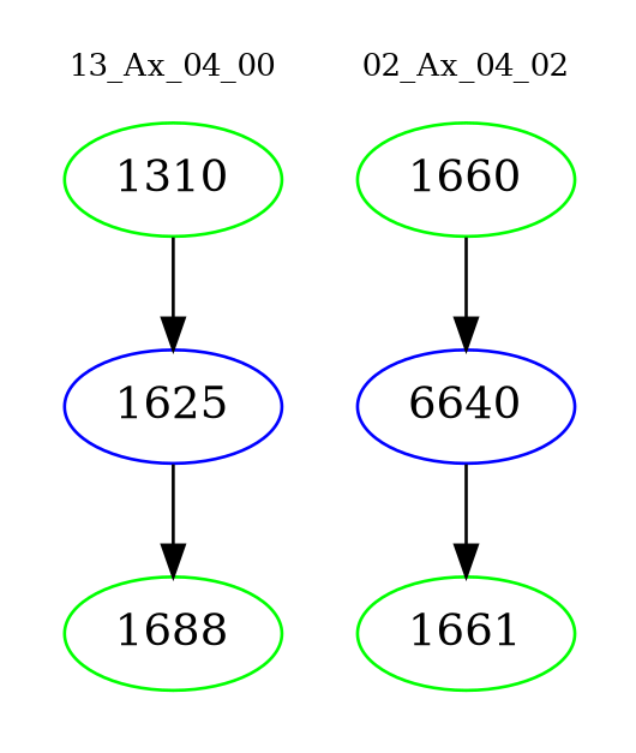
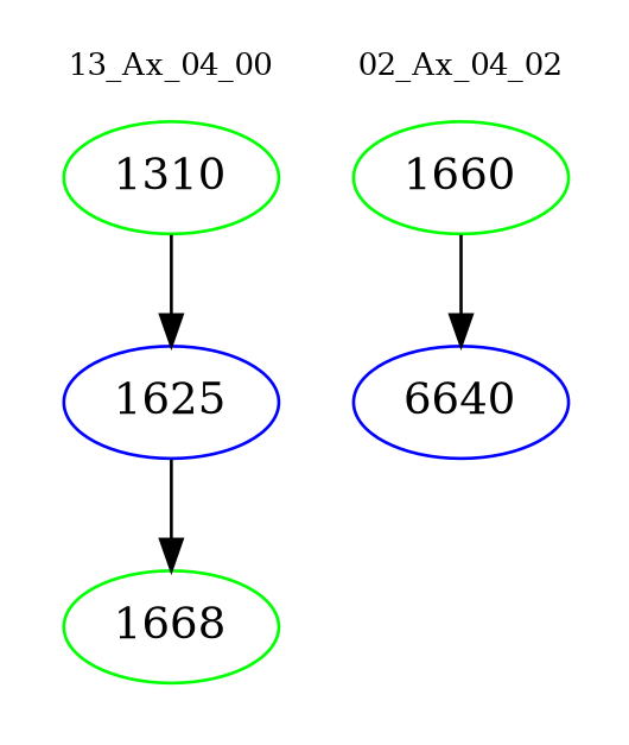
  digraph {
    node [color=green]
    edge [color=black]
    n1 [label=1310]
    n2 [color=blue label=1625]
-   n3 [label=1688]
+   n3 [label=1668]
    n4 [label=1660]
    n5 [color=blue label=6640]
-   n6 [label=1661]
    subgraph cluster_1 {
      color=white
      fontsize=10
      label="13_Ax_04_00"
      n1
      n2
      n3
    }
    subgraph cluster_2 {
      color=white
      fontsize=10
      label="02_Ax_04_02"
      n4
      n5
-     n6
    }
    n1 -> n2
    n2 -> n3
    n4 -> n5
-   n5 -> n6
  }
